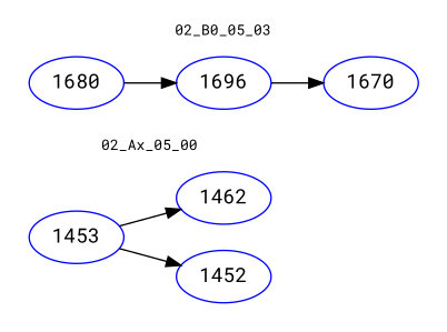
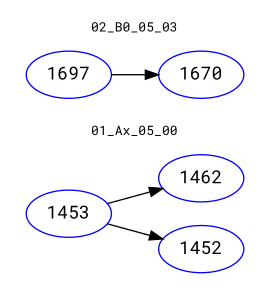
  digraph {
    fontname="Roboto Mono"
    rankdir=LR
    node [color=blue fontname="Roboto Mono"]
    edge [color=black fontname="Roboto Mono"]
    n1 [label=1453]
    n2 [label=1452]
    n3 [label=1462]
-   n4 [label=1680]
    n5 [label=1670]
-   n6 [label=1696]
+   n6 [label=1697]
    subgraph cluster_1 {
      color=white
      fontsize=10
-     label="02_Ax_05_00"
+     label="01_Ax_05_00"
      n1
      n2
      n3
    }
    subgraph cluster_2 {
      color=white
      fontsize=10
      label="02_B0_05_03"
-     n4
      n5
      n6
    }
    n1 -> n2
    n1 -> n3
-   n4 -> n6
    n6 -> n5
  }
